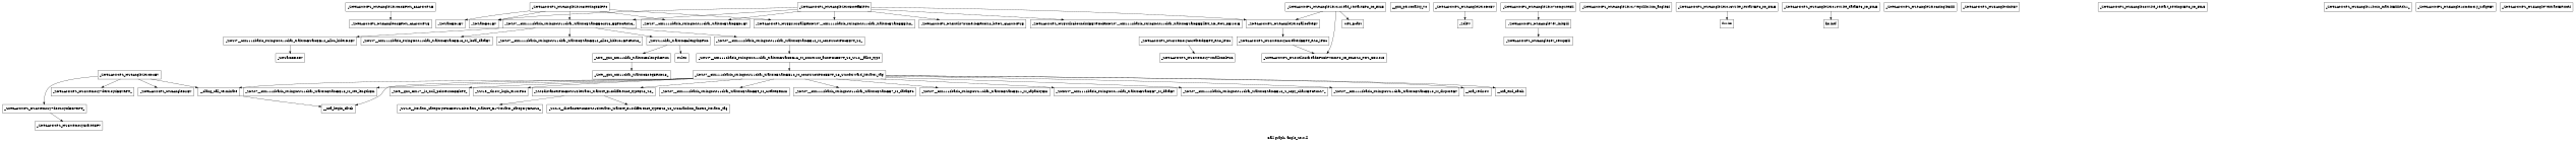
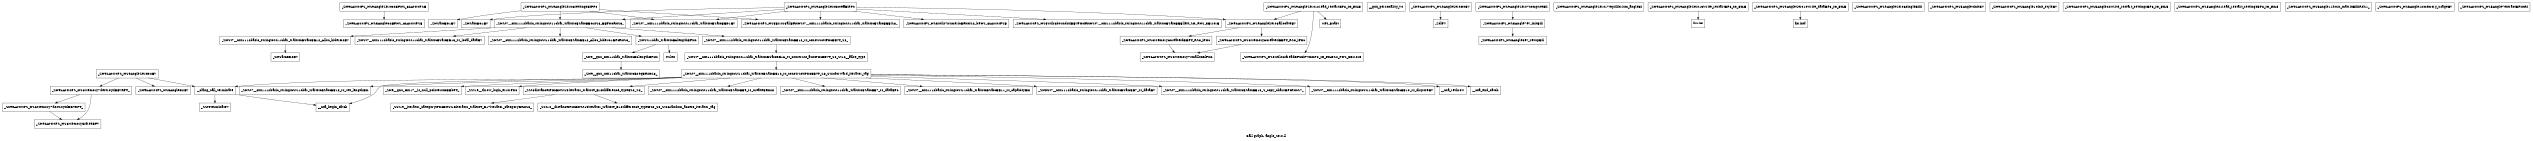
  digraph {
    label="Call graph: angle_zero.ll"
    node [shape=record]
    n1 [label="{_ZN9LAMMPS_NS9AngleZeroC2EPNS_6LAMMPSE}"]
    n2 [label="{_ZN9LAMMPS_NS5AngleC2EPNS_6LAMMPSE}"]
    n3 [label="{_ZN9LAMMPS_NS9AngleZeroD2Ev}"]
    n4 [label="{_ZN9LAMMPS_NS6Memory7destroyIiEEvRPT_}"]
    n5 [label="{_ZN9LAMMPS_NS6Memory7destroyIdEEvRPT_}"]
    n6 [label="{_ZN9LAMMPS_NS5AngleD2Ev}"]
    n7 [label="{__clang_call_terminate}"]
    n8 [label="{_ZN9LAMMPS_NS6Memory5sfreeEPv}"]
    n9 [label="{__cxa_begin_catch}"]
+   n10 [label="{_ZSt9terminatev}"]
    n11 [label="{__gxx_personality_v0}"]
    n12 [label="{_ZN9LAMMPS_NS9AngleZeroD0Ev}"]
    n13 [label="{_ZdlPv}"]
    n14 [label="{_ZN9LAMMPS_NS9AngleZero7computeEii}"]
    n15 [label="{_ZN9LAMMPS_NS5Angle7ev_initEiii}"]
    n16 [label="{_ZN9LAMMPS_NS5Angle8ev_setupEiii}"]
    n17 [label="{_ZNSaIcED1Ev}"]
    n18 [label="{_ZN9LAMMPS_NS9AngleZero8allocateEv}"]
    n19 [label="{_ZN9LAMMPS_NS6Memory6createIdEEPT_RS3_iPKc}"]
    n20 [label="{_ZN9LAMMPS_NS6Memory6createIiEEPT_RS3_iPKc}"]
    n21 [label="{_ZN9LAMMPS_NS6Memory7smallocElPKc}"]
    n22 [label="{_ZN9LAMMPS_NS9AngleZero8settingsEiPPc}"]
    n23 [label="{_ZNSaIcEC1Ev}"]
    n24 [label="{_ZNSt7__cxx1112basic_stringIcSt11char_traitsIcESaIcEEC2IS3_EEPKcRKS3_}"]
    n25 [label="{_ZNSt7__cxx1112basic_stringIcSt11char_traitsIcESaIcEED1Ev}"]
    n26 [label="{_ZN9LAMMPS_NS5Error3allERKNSt7__cxx1112basic_stringIcSt11char_traitsIcESaIcEEEiS8_}"]
    n27 [label="{_ZNSt7__cxx1112basic_stringIcSt11char_traitsIcESaIcEE13_M_local_dataEv}"]
    n28 [label="{_ZNSt7__cxx1112basic_stringIcSt11char_traitsIcESaIcEE12_Alloc_hiderC1EPcRKS3_}"]
    n29 [label="{_ZNSt11char_traitsIcE6lengthEPKc}"]
    n30 [label="{_ZNSt7__cxx1112basic_stringIcSt11char_traitsIcESaIcEE12_M_constructIPKcEEvT_S8_}"]
    n31 [label="{_ZNSt7__cxx1112basic_stringIcSt11char_traitsIcESaIcEE12_Alloc_hiderD2Ev}"]
    n32 [label="{_ZN9__gnu_cxx11char_traitsIcE6lengthEPKc}"]
    n33 [label="{strlen}"]
    n34 [label="{_ZNSt7__cxx1112basic_stringIcSt11char_traitsIcESaIcEE16_M_construct_auxIPKcEEvT_S8_St12__false_type}"]
    n35 [label="{_ZNSaIcED2Ev}"]
    n36 [label="{_ZN9__gnu_cxx11char_traitsIcE2eqERKcS3_}"]
    n37 [label="{_ZNSt7__cxx1112basic_stringIcSt11char_traitsIcESaIcEE12_M_constructIPKcEEvT_S8_St20forward_iterator_tag}"]
    n38 [label="{_ZN9LAMMPS_NS9AngleZero5coeffEiPPc}"]
    n39 [label="{_ZN9LAMMPS_NS5utils7numericEPKciS2_bPNS_6LAMMPSE}"]
    n40 [label="{_ZN9LAMMPS_NS5utils6boundsIiEEvPKciRKNSt7__cxx1112basic_stringIcSt11char_traitsIcESaIcEEEllRT_SD_PNS_5ErrorE}"]
    n41 [label="{_ZN9LAMMPS_NS9AngleZero17equilibrium_angleEi}"]
    n42 [label="{_ZN9LAMMPS_NS9AngleZero13write_restartEP8_IO_FILE}"]
    n43 [label="{fwrite}"]
    n44 [label="{_ZN9LAMMPS_NS9AngleZero12read_restartEP8_IO_FILE}"]
    n45 [label="{_ZN9LAMMPS_NS5utils6sfreadEPKciPvmmP8_IO_FILES2_PNS_5ErrorE}"]
    n46 [label="{MPI_Bcast}"]
    n47 [label="{_ZN9LAMMPS_NS9AngleZero10write_dataEP8_IO_FILE}"]
    n48 [label="{fprintf}"]
    n49 [label="{_ZN9LAMMPS_NS9AngleZero6singleEiiii}"]
    n50 [label="{_ZN9LAMMPS_NS5Angle4initEv}"]
+   n51 [label="{_ZN9LAMMPS_NS5Angle10init_styleEv}"]
    n52 [label="{_ZN9LAMMPS_NS5Angle22write_restart_settingsEP8_IO_FILE}"]
+   n53 [label="{_ZN9LAMMPS_NS5Angle21read_restart_settingsEP8_IO_FILE}"]
    n54 [label="{_ZN9LAMMPS_NS5Angle11born_matrixEiiiiRdS1_}"]
    n55 [label="{_ZN9LAMMPS_NS5Angle12memory_usageEv}"]
    n56 [label="{_ZN9LAMMPS_NS5Angle7extractEPKcRi}"]
    n57 [label="{_ZN9__gnu_cxx17__is_null_pointerIKcEEbPT_}"]
    n58 [label="{_ZSt19__throw_logic_errorPKc}"]
    n59 [label="{_ZSt8distanceIPKcENSt15iterator_traitsIT_E15difference_typeES3_S3_}"]
    n60 [label="{_ZNSt7__cxx1112basic_stringIcSt11char_traitsIcESaIcEE9_M_createERmm}"]
    n61 [label="{_ZNSt7__cxx1112basic_stringIcSt11char_traitsIcESaIcEE7_M_dataEPc}"]
    n62 [label="{_ZNSt7__cxx1112basic_stringIcSt11char_traitsIcESaIcEE11_M_capacityEm}"]
    n63 [label="{_ZNKSt7__cxx1112basic_stringIcSt11char_traitsIcESaIcEE7_M_dataEv}"]
    n64 [label="{_ZNSt7__cxx1112basic_stringIcSt11char_traitsIcESaIcEE13_S_copy_charsEPcPKcS7_}"]
    n65 [label="{_ZNSt7__cxx1112basic_stringIcSt11char_traitsIcESaIcEE10_M_disposeEv}"]
    n66 [label="{__cxa_rethrow}"]
    n67 [label="{__cxa_end_catch}"]
    n68 [label="{_ZNSt7__cxx1112basic_stringIcSt11char_traitsIcESaIcEE13_M_set_lengthEm}"]
    n69 [label="{_ZSt19__iterator_categoryIPKcENSt15iterator_traitsIT_E17iterator_categoryERKS3_}"]
    n70 [label="{_ZSt10__distanceIPKcENSt15iterator_traitsIT_E15difference_typeES3_S3_St26random_access_iterator_tag}"]
    n1 -> n2
    n3 -> n4
-   n3 -> n5
+   n4 -> n5
    n3 -> n6
    n3 -> n7
+   n4 -> n8
    n5 -> n8
    n7 -> n9
+   n7 -> n10
    n12 -> n13
    n14 -> n15
    n15 -> n16
+   n18 -> n19
    n18 -> n20
    n19 -> n21
-   n20 -> n45
+   n20 -> n21
    n22 -> n17
-   n22 -> n23
    n22 -> n24
    n22 -> n25
    n22 -> n26
    n24 -> n27
    n24 -> n28
    n24 -> n29
    n24 -> n30
    n24 -> n31
    n29 -> n32
    n29 -> n33
    n30 -> n34
    n31 -> n35
    n32 -> n36
    n34 -> n37
    n37 -> n7
    n37 -> n9
    n37 -> n57
    n37 -> n58
    n37 -> n59
    n37 -> n60
    n37 -> n61
    n37 -> n62
    n37 -> n63
    n37 -> n64
    n37 -> n65
    n37 -> n66
    n37 -> n67
    n37 -> n68
    n38 -> n18
    n38 -> n23
    n38 -> n24
    n38 -> n25
    n38 -> n26
    n38 -> n39
    n38 -> n40
    n42 -> n43
    n44 -> n18
    n44 -> n45
    n44 -> n46
    n47 -> n48
    n59 -> n69
    n59 -> n70
  }
